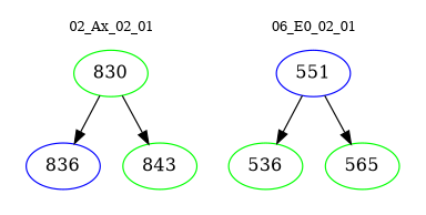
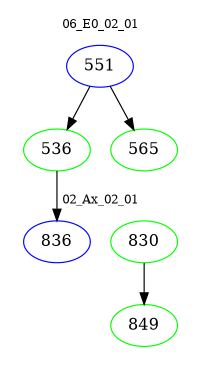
  digraph {
    node [color=green]
    edge [color=black]
    n1 [label=830]
    n2 [color=blue label=836]
-   n3 [label=843]
+   n3 [label=849]
    n4 [color=blue label=551]
    n5 [label=536]
    n6 [label=565]
    subgraph cluster_1 {
      color=white
      fontsize=10
      label="02_Ax_02_01"
      n1
      n2
      n3
    }
    subgraph cluster_2 {
      color=white
      fontsize=10
      label="06_E0_02_01"
      n4
      n5
      n6
    }
-   n1 -> n2
+   n5 -> n2
    n1 -> n3
    n4 -> n5
    n4 -> n6
  }
